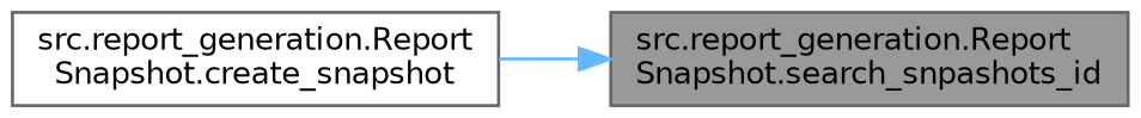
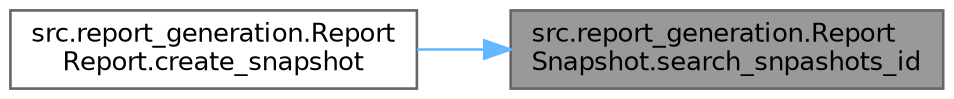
  digraph {
    rankdir=RL
    node [fontname=Helvetica fontsize=10 shape=box style=filled]
    n1 [color=gray40 fillcolor=grey60 fontcolor=black height=0.2 label="src.report_generation.Report\lSnapshot.search_snpashots_id" width=0.4]
-   n2 [color=grey40 fillcolor=white height=0.2 label="src.report_generation.Report\lSnapshot.create_snapshot" width=0.4]
+   n2 [color=grey40 fillcolor=white height=0.2 label="src.report_generation.Report\lReport.create_snapshot" width=0.4]
    n1 -> n2 [color=steelblue1 dir=back fontname=Helvetica fontsize=10 labelfontname=Helvetica labelfontsize=10 style=solid]
  }
